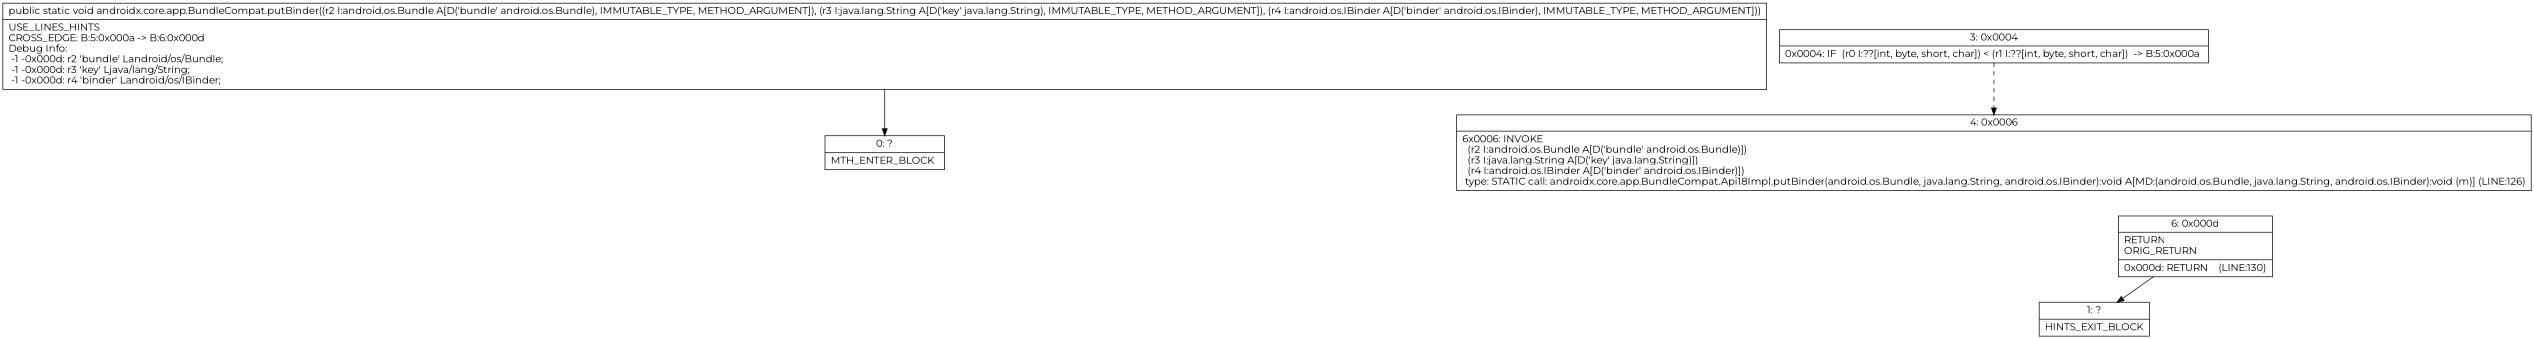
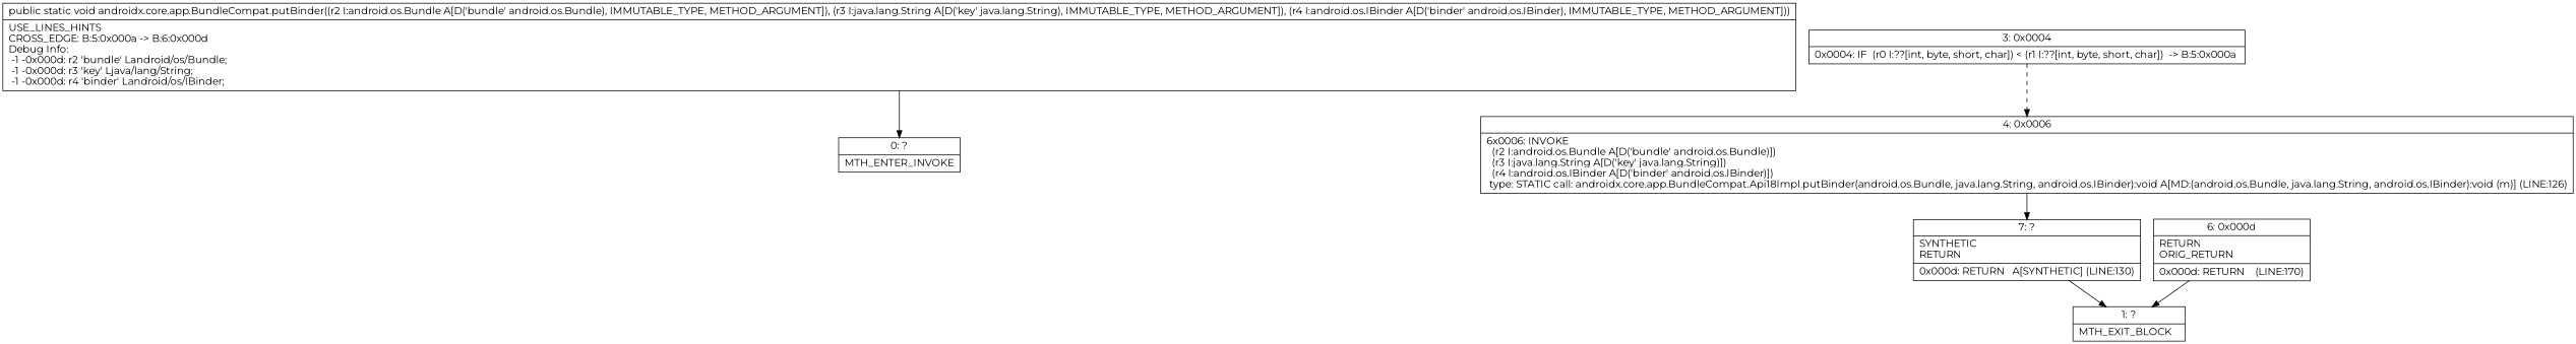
  digraph {
    fontname=Montserrat
    node [fontname=Montserrat shape=record]
    edge [fontname=Montserrat]
-   n1 [label="{0\:\ ?|MTH_ENTER_BLOCK\l}"]
+   n1 [label="{0\:\ ?|MTH_ENTER_INVOKE\l}"]
    n2 [label="{3\:\ 0x0004|0x0004: IF  (r0 I:??[int, byte, short, char]) \< (r1 I:??[int, byte, short, char])  \-\> B:5:0x000a \l}"]
    n3 [label="{4\:\ 0x0006|6x0006: INVOKE  \l  (r2 I:android.os.Bundle A[D('bundle' android.os.Bundle)])\l  (r3 I:java.lang.String A[D('key' java.lang.String)])\l  (r4 I:android.os.IBinder A[D('binder' android.os.IBinder)])\l type: STATIC call: androidx.core.app.BundleCompat.Api18Impl.putBinder(android.os.Bundle, java.lang.String, android.os.IBinder):void A[MD:(android.os.Bundle, java.lang.String, android.os.IBinder):void (m)] (LINE:126)\l}"]
-   n5 [label="{1\:\ ?|HINTS_EXIT_BLOCK\l}"]
-   n6 [label="{6\:\ 0x000d|RETURN\lORIG_RETURN\l|0x000d: RETURN    (LINE:130)\l}"]
+   n4 [label="{7\:\ ?|SYNTHETIC\lRETURN\l|0x000d: RETURN   A[SYNTHETIC] (LINE:130)\l}"]
+   n5 [label="{1\:\ ?|MTH_EXIT_BLOCK\l}"]
+   n6 [label="{6\:\ 0x000d|RETURN\lORIG_RETURN\l|0x000d: RETURN    (LINE:170)\l}"]
    n7 [label="{public static void androidx.core.app.BundleCompat.putBinder((r2 I:android.os.Bundle A[D('bundle' android.os.Bundle), IMMUTABLE_TYPE, METHOD_ARGUMENT]), (r3 I:java.lang.String A[D('key' java.lang.String), IMMUTABLE_TYPE, METHOD_ARGUMENT]), (r4 I:android.os.IBinder A[D('binder' android.os.IBinder), IMMUTABLE_TYPE, METHOD_ARGUMENT]))  | USE_LINES_HINTS\lCROSS_EDGE: B:5:0x000a \-\> B:6:0x000d\lDebug Info:\l  \-1 \-0x000d: r2 'bundle' Landroid\/os\/Bundle;\l  \-1 \-0x000d: r3 'key' Ljava\/lang\/String;\l  \-1 \-0x000d: r4 'binder' Landroid\/os\/IBinder;\l}"]
    n2 -> n3 [style=dashed]
+   n3 -> n4
+   n4 -> n5
    n6 -> n5
    n7 -> n1
  }
